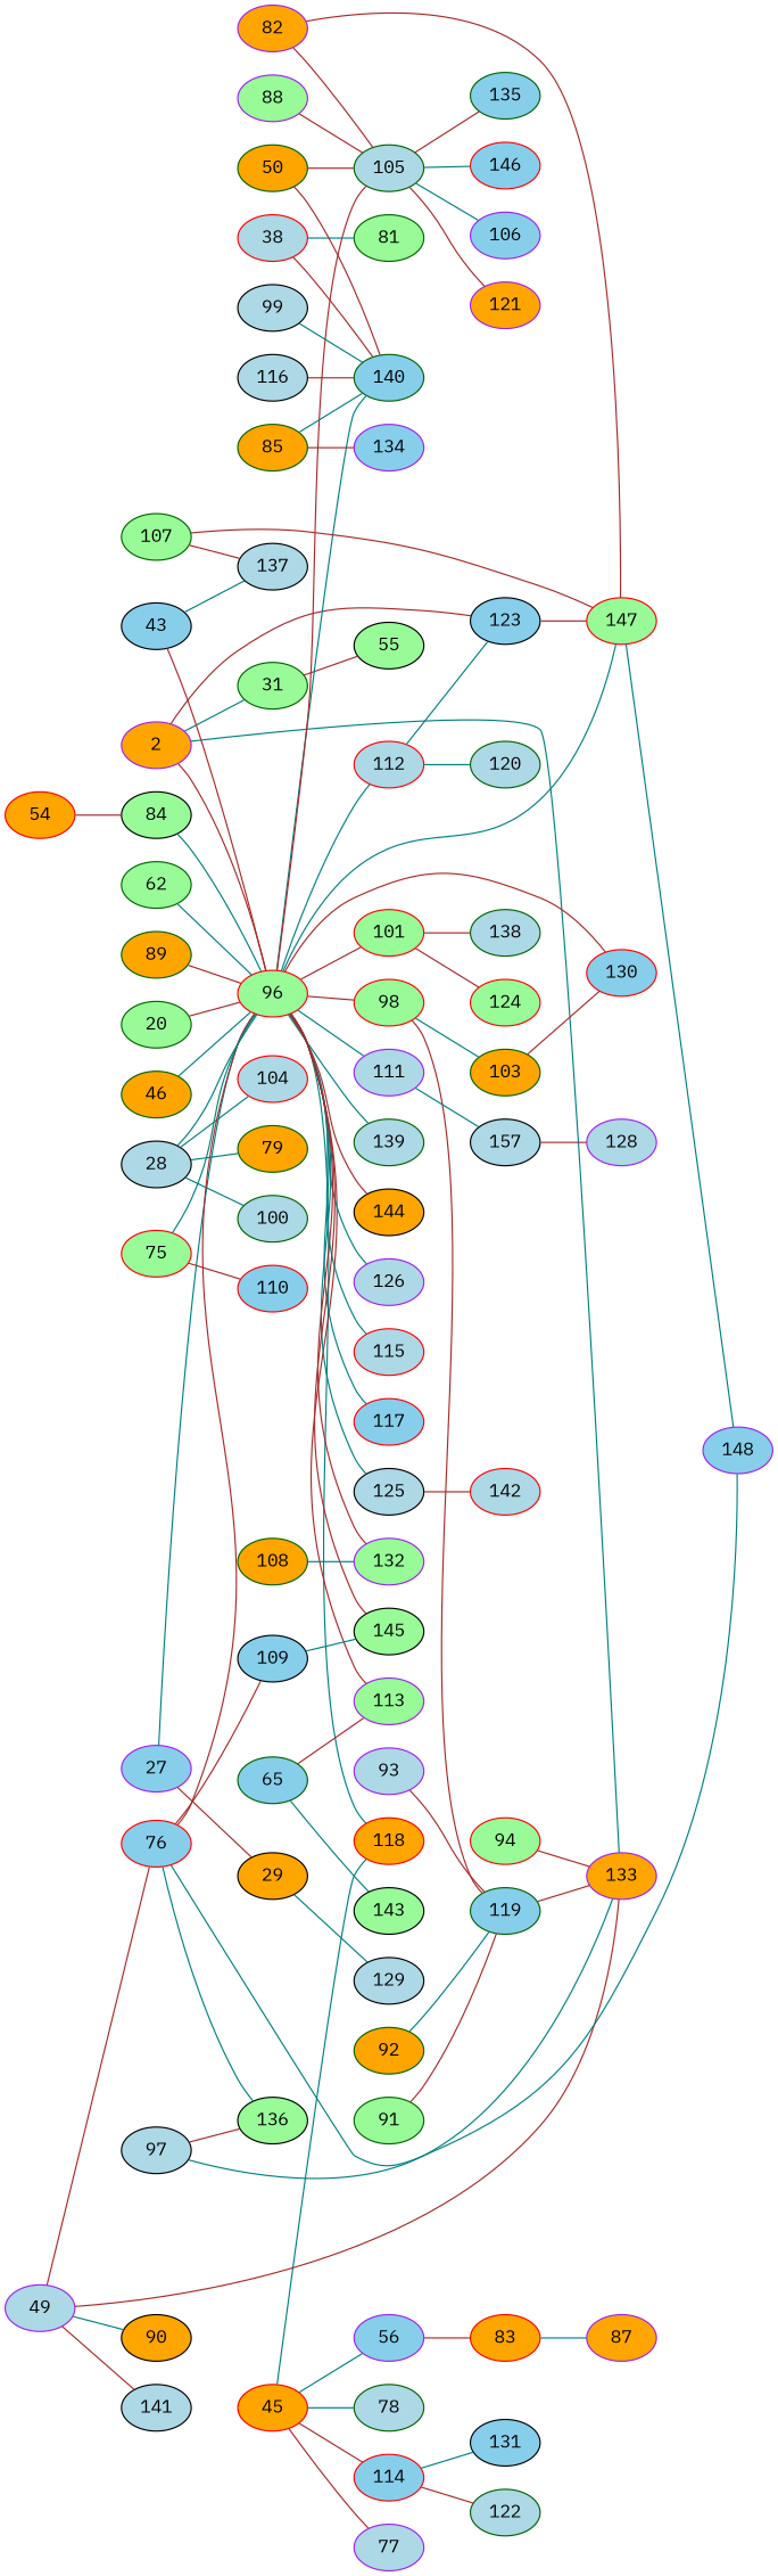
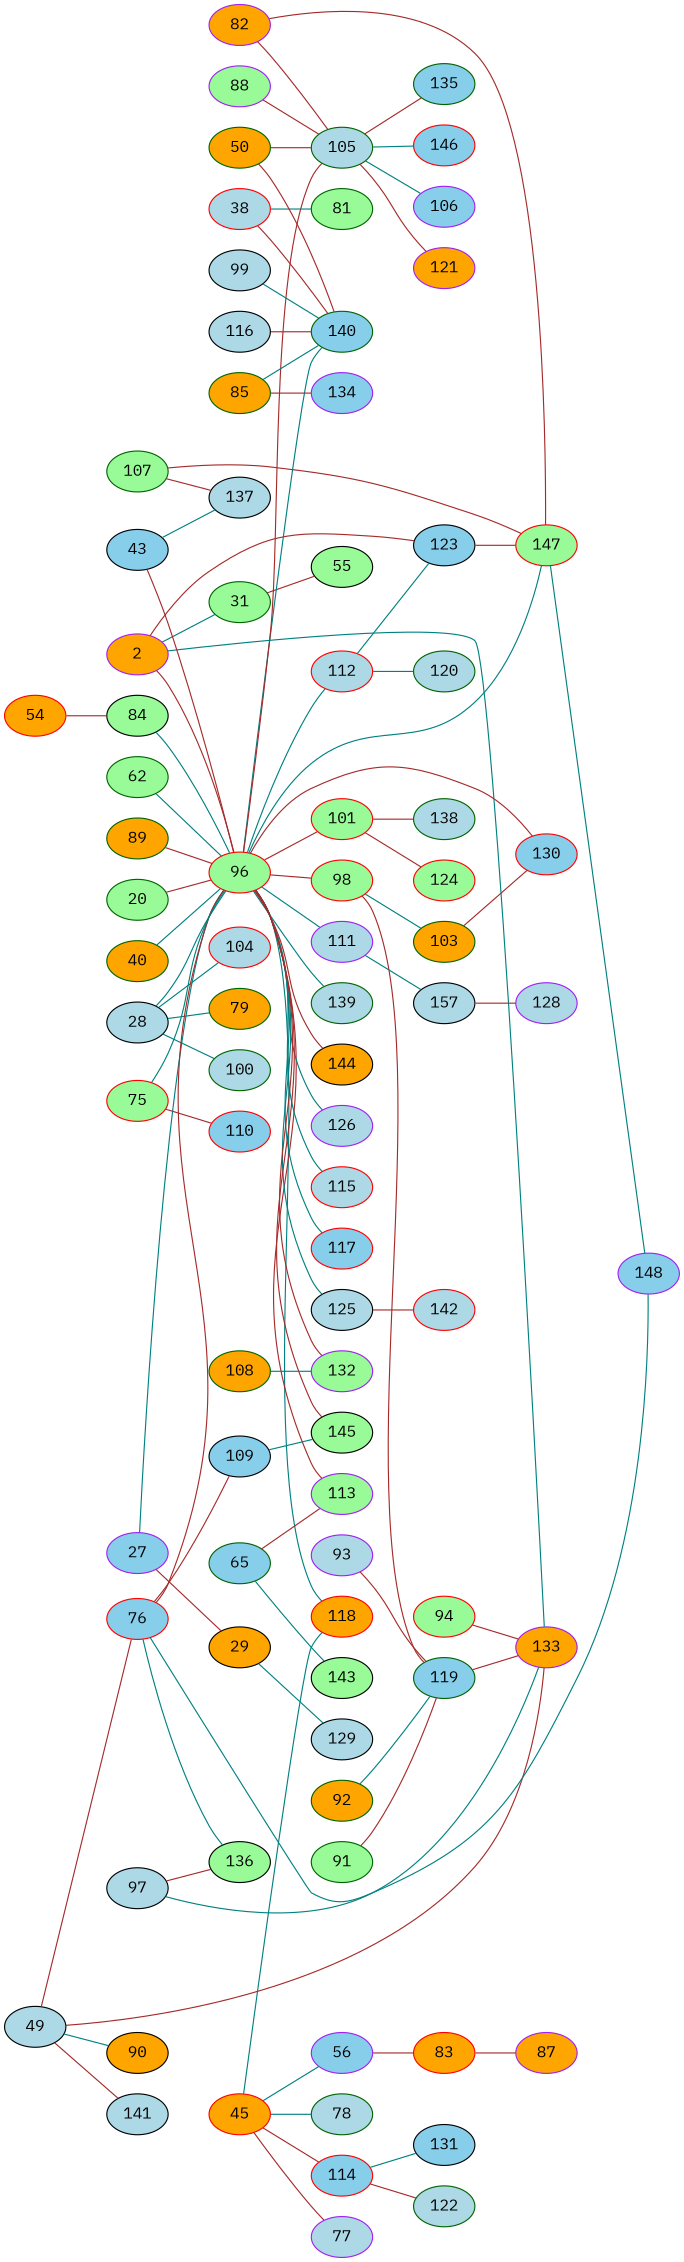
  graph {
    fontname="IBM Plex Mono"
    rankdir=LR
    node [color=darkgreen fillcolor=lightblue fontname="IBM Plex Mono" style=filled]
    edge [color=brown fontname="IBM Plex Mono"]
    2 [color=purple fillcolor=orange]
    31 [fillcolor=palegreen]
    96 [color=red fillcolor=palegreen super="+9+15+16+25+47+66+70"]
    123 [color=black fillcolor=skyblue super="+32"]
    133 [color=purple fillcolor=orange super="+3"]
    55 [color=black fillcolor=palegreen]
    140 [fillcolor=skyblue super="+51+68"]
    118 [color=red fillcolor=orange super="+35"]
    105 [super="+74+80"]
    147 [color=red fillcolor=palegreen super="+95"]
    98 [color=red fillcolor=palegreen]
    101 [color=red fillcolor=palegreen super="+69"]
    111 [color=purple]
    112 [color=red super="+37"]
    113 [color=purple fillcolor=palegreen]
    115 [color=red]
    117 [color=red fillcolor=skyblue]
    125 [color=black]
    126 [color=purple]
    130 [color=red fillcolor=skyblue]
    132 [color=purple fillcolor=palegreen super="+71"]
    139
    144 [color=black fillcolor=orange]
    145 [color=black fillcolor=palegreen]
    20 [fillcolor=palegreen]
    27 [color=purple fillcolor=skyblue]
    29 [color=black fillcolor=orange]
    129 [color=black]
    28 [color=black]
    79 [fillcolor=orange]
    100
    104 [color=red]
    38 [color=red]
    81 [fillcolor=palegreen]
    43 [color=black fillcolor=skyblue]
    137 [color=black super="+48"]
    45 [color=red fillcolor=orange]
    56 [color=purple fillcolor=skyblue]
    77 [color=purple]
    78
    114 [color=red fillcolor=skyblue super="+57+67"]
    83 [color=red fillcolor=orange]
    122
    131 [color=black fillcolor=skyblue]
-   46 [fillcolor=orange]
-   49 [color=purple super="+42"]
+   46 [fillcolor=orange label=40]
+   49 [color=black super="+42"]
    76 [color=red fillcolor=skyblue super="+73"]
    90 [color=black fillcolor=orange]
    141 [color=black]
    109 [color=black fillcolor=skyblue]
    136 [color=black fillcolor=palegreen]
    148 [color=purple fillcolor=skyblue]
    106 [color=purple fillcolor=skyblue]
    121 [color=purple fillcolor=orange]
    135 [fillcolor=skyblue]
    146 [color=red fillcolor=skyblue]
    50 [fillcolor=orange]
    84 [color=black fillcolor=palegreen super="+17"]
    54 [color=red fillcolor=orange]
    87 [color=purple fillcolor=orange]
    62 [fillcolor=palegreen]
    65 [fillcolor=skyblue]
    143 [color=black fillcolor=palegreen]
    75 [color=red fillcolor=palegreen super="+72"]
    110 [color=red fillcolor=skyblue]
    82 [color=purple fillcolor=orange]
    85 [fillcolor=orange]
    134 [color=purple fillcolor=skyblue]
    88 [color=purple fillcolor=palegreen]
    89 [fillcolor=orange]
    119 [fillcolor=skyblue super="+86"]
    91 [fillcolor=palegreen]
    92 [fillcolor=orange]
    93 [color=purple]
    94 [color=red fillcolor=palegreen]
    103 [fillcolor=orange]
    124 [color=red fillcolor=palegreen]
    138
    n79 [color=black label=157]
    120
    142 [color=red]
    97 [color=black]
    99 [color=black]
    107 [fillcolor=palegreen]
    108 [fillcolor=orange]
    128 [color=purple]
    116 [color=black]
    2 -- 31 [color=teal]
    2 -- 96 [weight=3]
    2 -- 123
    2 -- 133 [color=teal weight=2]
    31 -- 55
    96 -- 140 [color=teal weight=5]
    96 -- 118 [color=teal]
    96 -- 105 [weight=3]
    96 -- 147 [color=teal]
    96 -- 98
    96 -- 101
    96 -- 111 [color=teal]
    96 -- 112 [color=teal]
    96 -- 113
    96 -- 115 [color=teal]
    96 -- 117 [color=teal]
    96 -- 125 [color=teal]
    96 -- 126 [color=teal]
    96 -- 130
    96 -- 132
    96 -- 139 [color=teal]
    96 -- 144
    96 -- 145
    123 -- 147
    105 -- 106 [color=teal]
    105 -- 121
    105 -- 135
    105 -- 146 [color=teal]
    147 -- 148 [color=teal]
    98 -- 119
    98 -- 103 [color=teal]
    101 -- 124
    101 -- 138
    111 -- n79 [color=teal]
    112 -- 123 [color=teal]
    112 -- 120 [color=teal]
    125 -- 142
    20 -- 96
    27 -- 96 [color=teal]
    27 -- 29
    29 -- 129 [color=teal]
    28 -- 96 [color=teal]
    28 -- 79 [color=teal]
    28 -- 100 [color=teal]
    28 -- 104 [color=teal]
    38 -- 140
    38 -- 81 [color=teal]
    43 -- 96
    43 -- 137 [color=teal]
    45 -- 118 [color=teal]
    45 -- 56 [color=teal]
    45 -- 77
    45 -- 78 [color=teal]
    45 -- 114
    56 -- 83
    114 -- 122
    114 -- 131 [color=teal]
-   83 -- 87 [color=teal]
+   83 -- 87
    46 -- 96 [color=teal]
    49 -- 133
    49 -- 76
    49 -- 90 [color=teal]
    49 -- 141
    76 -- 96 [weight=2]
    76 -- 109
    76 -- 136 [color=teal]
    76 -- 148 [color=teal]
    109 -- 145 [color=teal]
    50 -- 140
    50 -- 105
    84 -- 96 [color=teal]
    54 -- 84
    62 -- 96 [color=teal]
    65 -- 113
    65 -- 143 [color=teal]
    75 -- 96 [color=teal]
    75 -- 110
    82 -- 105
    82 -- 147
    85 -- 140 [color=teal]
    85 -- 134
    88 -- 105
    89 -- 96
    119 -- 133
    91 -- 119
    92 -- 119 [color=teal]
    93 -- 119
    94 -- 133
    103 -- 130
    n79 -- 128
    97 -- 133 [color=teal]
    97 -- 136
    99 -- 140 [color=teal]
    107 -- 147
    107 -- 137
    108 -- 132 [color=teal]
    116 -- 140
  }
